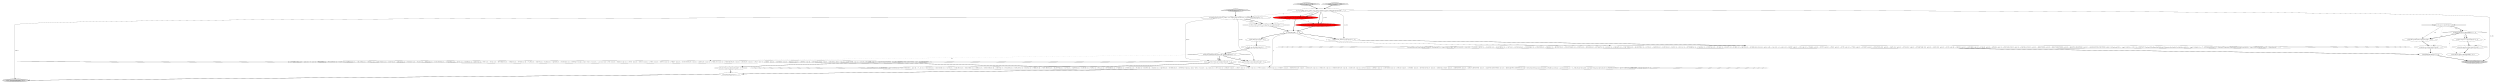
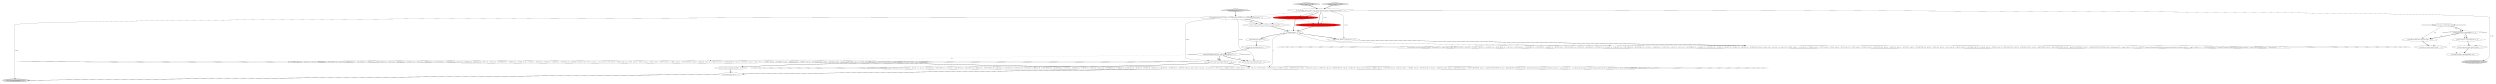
  digraph {
    fontname="EB Garamond"
    node [fillcolor=white fontname="EB Garamond" shape=ellipse style=filled]
    edge [fontname="EB Garamond" style=bold]
    n1 [label="GroupingExpressionsContext _localctx = new GroupingExpressionsContext(_ctx,getState())@@@3@@@['0', '0', '1']"]
    n2 [fillcolor=lightgray label="return _localctx@@@58@@@['0', '0', '1']"]
    n3 [label="enterRule(_localctx,24,RULE_groupingExpressions)@@@4@@@['0', '0', '1']"]
    n4 [label="enterOuterAlt(_localctx,1)@@@10@@@['0', '0', '1']"]
    n5 [label="enterOuterAlt(_localctx,2)@@@42@@@['0', '0', '1']"]
    n6 [label="int _la@@@5@@@['1', '1', '1']"]
    n7 [label="{setState(309)match(T__0)setState(318)_la = _input.LA(1)if ((((_la) & ~0x3f) == 0 && ((1L << _la) & ((1L << T__0) | (1L << ANALYZE) | (1L << ANALYZED) | (1L << CAST) | (1L << CATALOGS) | (1L << COLUMNS) | (1L << DEBUG) | (1L << EXECUTABLE) | (1L << EXISTS) | (1L << EXPLAIN) | (1L << EXTRACT) | (1L << FALSE) | (1L << FORMAT) | (1L << FUNCTIONS) | (1L << GRAPHVIZ) | (1L << LEFT) | (1L << MAPPED) | (1L << MATCH) | (1L << NOT) | (1L << NULL) | (1L << OPTIMIZED) | (1L << PARSED) | (1L << PHYSICAL) | (1L << PLAN) | (1L << RIGHT) | (1L << RLIKE) | (1L << QUERY) | (1L << SCHEMAS) | (1L << SHOW))) != 0) || ((((_la - 64)) & ~0x3f) == 0 && ((1L << (_la - 64)) & ((1L << (SYS - 64)) | (1L << (TABLES - 64)) | (1L << (TEXT - 64)) | (1L << (TRUE - 64)) | (1L << (TYPE - 64)) | (1L << (TYPES - 64)) | (1L << (VERIFY - 64)) | (1L << (FUNCTION_ESC - 64)) | (1L << (DATE_ESC - 64)) | (1L << (TIME_ESC - 64)) | (1L << (TIMESTAMP_ESC - 64)) | (1L << (GUID_ESC - 64)) | (1L << (PLUS - 64)) | (1L << (MINUS - 64)) | (1L << (ASTERISK - 64)) | (1L << (PARAM - 64)) | (1L << (STRING - 64)) | (1L << (INTEGER_VALUE - 64)) | (1L << (DECIMAL_VALUE - 64)) | (1L << (IDENTIFIER - 64)) | (1L << (DIGIT_IDENTIFIER - 64)) | (1L << (QUOTED_IDENTIFIER - 64)) | (1L << (BACKQUOTED_IDENTIFIER - 64)))) != 0)) {{setState(310)expression()setState(315)_errHandler.sync(this)_la = _input.LA(1)while (_la == T__2) {{{setState(311)match(T__2)setState(312)expression()}}setState(317)_errHandler.sync(this)_la = _input.LA(1)}}}setState(320)match(T__1)}@@@11@@@['0', '0', '1']"]
    n8 [label="{setState(321)expression()}@@@43@@@['0', '0', '1']"]
    n9 [fillcolor=lightgray label="groupingExpressions['0', '0', '1']" shape=diamond]
    n10 [label="FunctionTemplateContext _localctx = new FunctionTemplateContext(_ctx,getState())@@@3@@@['1', '1', '0']"]
    n11 [fillcolor=red label="enterRule(_localctx,74,RULE_functionTemplate)@@@4@@@['0', '1', '0']"]
    n12 [label="enterOuterAlt(_localctx,1)@@@7@@@['1', '1', '0']"]
    n13 [fillcolor=lightgray label="return _localctx@@@57@@@['1', '1', '0']"]
    n14 [fillcolor=red label="enterRule(_localctx,72,RULE_functionTemplate)@@@4@@@['1', '0', '0']"]
    n15 [label="{setState(630)functionName()setState(631)match(T__0)setState(643)_la = _input.LA(1)if ((((_la) & ~0x3f) == 0 && ((1L << _la) & ((1L << T__0) | (1L << ALL) | (1L << ANALYZE) | (1L << ANALYZED) | (1L << CAST) | (1L << CATALOGS) | (1L << COLUMNS) | (1L << CONVERT) | (1L << DEBUG) | (1L << DISTINCT) | (1L << EXECUTABLE) | (1L << EXISTS) | (1L << EXPLAIN) | (1L << EXTRACT) | (1L << FALSE) | (1L << FORMAT) | (1L << FUNCTIONS) | (1L << GRAPHVIZ) | (1L << LEFT) | (1L << MAPPED) | (1L << MATCH) | (1L << NOT) | (1L << NULL) | (1L << OPTIMIZED) | (1L << PARSED) | (1L << PHYSICAL) | (1L << PLAN) | (1L << RIGHT) | (1L << RLIKE) | (1L << QUERY) | (1L << SCHEMAS))) != 0) || ((((_la - 64)) & ~0x3f) == 0 && ((1L << (_la - 64)) & ((1L << (SHOW - 64)) | (1L << (SYS - 64)) | (1L << (TABLES - 64)) | (1L << (TEXT - 64)) | (1L << (TRUE - 64)) | (1L << (TYPE - 64)) | (1L << (TYPES - 64)) | (1L << (VERIFY - 64)) | (1L << (FUNCTION_ESC - 64)) | (1L << (DATE_ESC - 64)) | (1L << (TIME_ESC - 64)) | (1L << (TIMESTAMP_ESC - 64)) | (1L << (GUID_ESC - 64)) | (1L << (PLUS - 64)) | (1L << (MINUS - 64)) | (1L << (ASTERISK - 64)) | (1L << (PARAM - 64)) | (1L << (STRING - 64)) | (1L << (INTEGER_VALUE - 64)) | (1L << (DECIMAL_VALUE - 64)) | (1L << (IDENTIFIER - 64)) | (1L << (DIGIT_IDENTIFIER - 64)) | (1L << (QUOTED_IDENTIFIER - 64)) | (1L << (BACKQUOTED_IDENTIFIER - 64)))) != 0)) {{setState(633)_la = _input.LA(1)if (_la == ALL || _la == DISTINCT) {{setState(632)setQuantifier()}}setState(635)expression()setState(640)_errHandler.sync(this)_la = _input.LA(1)while (_la == T__2) {{{setState(636)match(T__2)setState(637)expression()}}setState(642)_errHandler.sync(this)_la = _input.LA(1)}}}setState(645)match(T__1)}@@@8@@@['1', '1', '0']"]
    n16 [label="_errHandler.sync(this)@@@8@@@['0', '0', '1']"]
    n17 [label="getInterpreter().adaptivePredict(_input,38,_ctx)@@@9@@@['0', '0', '1']" shape=diamond]
    n18 [label="(((_la) & ~0x3f) == 0 && ((1L << _la) & ((1L << T__0) | (1L << ANALYZE) | (1L << ANALYZED) | (1L << CAST) | (1L << CATALOGS) | (1L << COLUMNS) | (1L << DEBUG) | (1L << EXECUTABLE) | (1L << EXISTS) | (1L << EXPLAIN) | (1L << EXTRACT) | (1L << FALSE) | (1L << FORMAT) | (1L << FUNCTIONS) | (1L << GRAPHVIZ) | (1L << LEFT) | (1L << MAPPED) | (1L << MATCH) | (1L << NOT) | (1L << NULL) | (1L << OPTIMIZED) | (1L << PARSED) | (1L << PHYSICAL) | (1L << PLAN) | (1L << RIGHT) | (1L << RLIKE) | (1L << QUERY) | (1L << SCHEMAS) | (1L << SHOW))) != 0) || ((((_la - 64)) & ~0x3f) == 0 && ((1L << (_la - 64)) & ((1L << (SYS - 64)) | (1L << (TABLES - 64)) | (1L << (TEXT - 64)) | (1L << (TRUE - 64)) | (1L << (TYPE - 64)) | (1L << (TYPES - 64)) | (1L << (VERIFY - 64)) | (1L << (FUNCTION_ESC - 64)) | (1L << (DATE_ESC - 64)) | (1L << (TIME_ESC - 64)) | (1L << (TIMESTAMP_ESC - 64)) | (1L << (GUID_ESC - 64)) | (1L << (PLUS - 64)) | (1L << (MINUS - 64)) | (1L << (ASTERISK - 64)) | (1L << (PARAM - 64)) | (1L << (STRING - 64)) | (1L << (INTEGER_VALUE - 64)) | (1L << (DECIMAL_VALUE - 64)) | (1L << (IDENTIFIER - 64)) | (1L << (DIGIT_IDENTIFIER - 64)) | (1L << (QUOTED_IDENTIFIER - 64)) | (1L << (BACKQUOTED_IDENTIFIER - 64)))) != 0)@@@16@@@['0', '0', '1']" shape=diamond]
    n19 [label="setState(322)@@@7@@@['0', '0', '1']"]
    n20 [label="{exitRule()}@@@55@@@['0', '0', '1']"]
    n21 [label="_errHandler.reportError(this,re)@@@52@@@['0', '0', '1']"]
    n22 [label="_errHandler.recover(this,re)@@@53@@@['0', '0', '1']"]
    n23 [fillcolor=lightgray label="functionTemplate['1', '0', '0']" shape=diamond]
    n24 [label="RecognitionException re@@@49@@@['1', '1', '0']" shape=diamond]
    n25 [label="_errHandler.reportError(this,re)@@@51@@@['1', '1', '0']"]
    n26 [label="RecognitionException re@@@50@@@['1', '1', '1']" shape=diamond]
    n27 [label="_errHandler.recover(this,re)@@@52@@@['1', '1', '0']"]
    n28 [label="_localctx.exception = re@@@51@@@['0', '0', '1']"]
-   n29 [label="{exitRule()}@@@54@@@['1', '1', '0']"]
    n30 [fillcolor=lightgray label="functionTemplate['0', '1', '0']" shape=diamond]
    n1 -> n2 [label=_localctx style=solid]
    n1 -> n3
    n1 -> n3 [label=_localctx style=solid]
    n1 -> n4 [label=_localctx style=solid]
    n1 -> n5 [label=_localctx style=solid]
    n3 -> n6
    n4 -> n7
    n4 -> n8
    n6 -> n7 [label=_la style=solid]
    n6 -> n12
    n6 -> n15 [label=_la style=solid]
    n6 -> n19
    n7 -> n20
    n8 -> n20
    n9 -> n1
    n10 -> n1 [label=0 style=dashed]
    n10 -> n11 [label=_localctx style=solid]
    n10 -> n11
    n10 -> n12 [label=_localctx style=solid]
    n10 -> n13 [label=_localctx style=solid]
    n10 -> n14 [label=_localctx style=solid]
    n10 -> n14
    n11 -> n6
    n12 -> n15
    n14 -> n3 [label=0 style=dashed]
    n14 -> n6
    n14 -> n11 [label=0 style=dashed]
-   n15 -> n29
    n16 -> n17
    n17 -> n4 [label=true style=dotted]
    n17 -> n4
    n17 -> n5 [label=true style=dotted]
    n17 -> n5
    n17 -> n18 [label=true style=dotted]
    n19 -> n16
    n20 -> n2
    n21 -> n22
    n23 -> n10
    n24 -> n25 [label=true style=solid]
    n24 -> n26 [label=true style=dotted]
    n24 -> n26
    n24 -> n27 [label=true style=dotted]
    n25 -> n27
    n26 -> n21 [label=true style=dotted]
    n26 -> n22 [label=0 style=dotted]
    n26 -> n25
    n26 -> n28
    n26 -> n28 [label=true style=dotted]
-   n27 -> n29
    n28 -> n21
-   n29 -> n13
    n30 -> n10
  }
